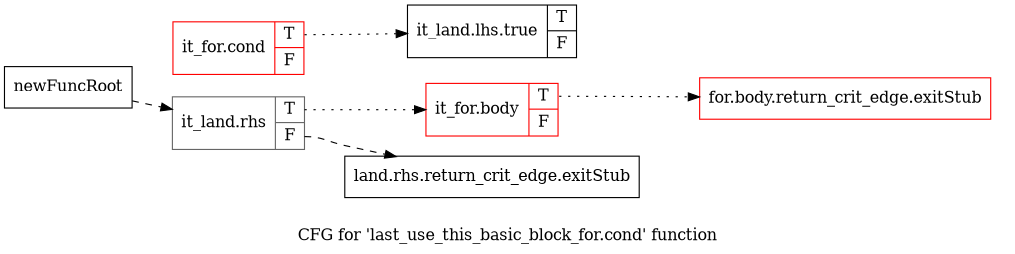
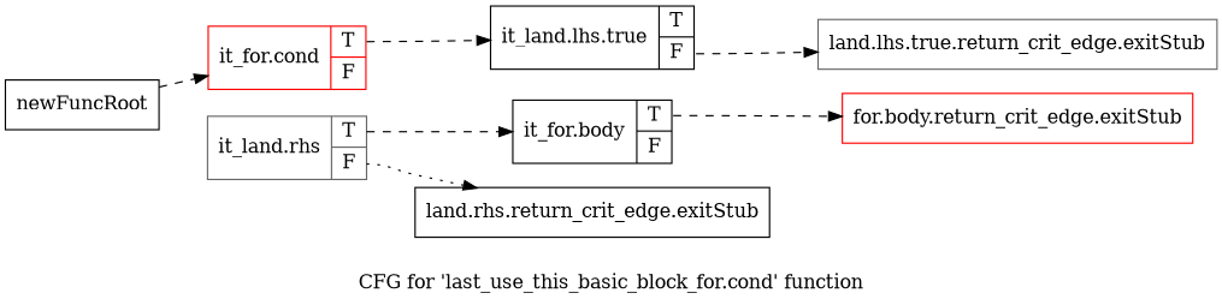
  digraph {
    label="CFG for 'last_use_this_basic_block_for.cond' function"
    rankdir=LR
    node [color=black shape=record]
    edge [style=dashed tailport=s1]
    n1 [label="{newFuncRoot}"]
    n2 [color=red label="{it_for.cond|{<s0>T|<s1>F}}"]
    n3 [label="{it_land.lhs.true|{<s0>T|<s1>F}}"]
+   n4 [color=gray40 label="{land.lhs.true.return_crit_edge.exitStub}"]
    n5 [label="{land.rhs.return_crit_edge.exitStub}"]
    n6 [color=red label="{for.body.return_crit_edge.exitStub}"]
    n7 [color=gray40 label="{it_land.rhs|{<s0>T|<s1>F}}"]
-   n8 [color=red label="{it_for.body|{<s0>T|<s1>F}}"]
-   n1 -> n7
-   n2 -> n3 [style=dotted tailport=s0]
-   n7 -> n5
-   n7 -> n8 [style=dotted tailport=s0]
-   n8 -> n6 [style=dotted tailport=s0]
+   n8 [label="{it_for.body|{<s0>T|<s1>F}}"]
+   n1 -> n2
+   n2 -> n3 [tailport=s0]
+   n3 -> n4
+   n7 -> n5 [style=dotted]
+   n7 -> n8 [tailport=s0]
+   n8 -> n6 [tailport=s0]
  }
